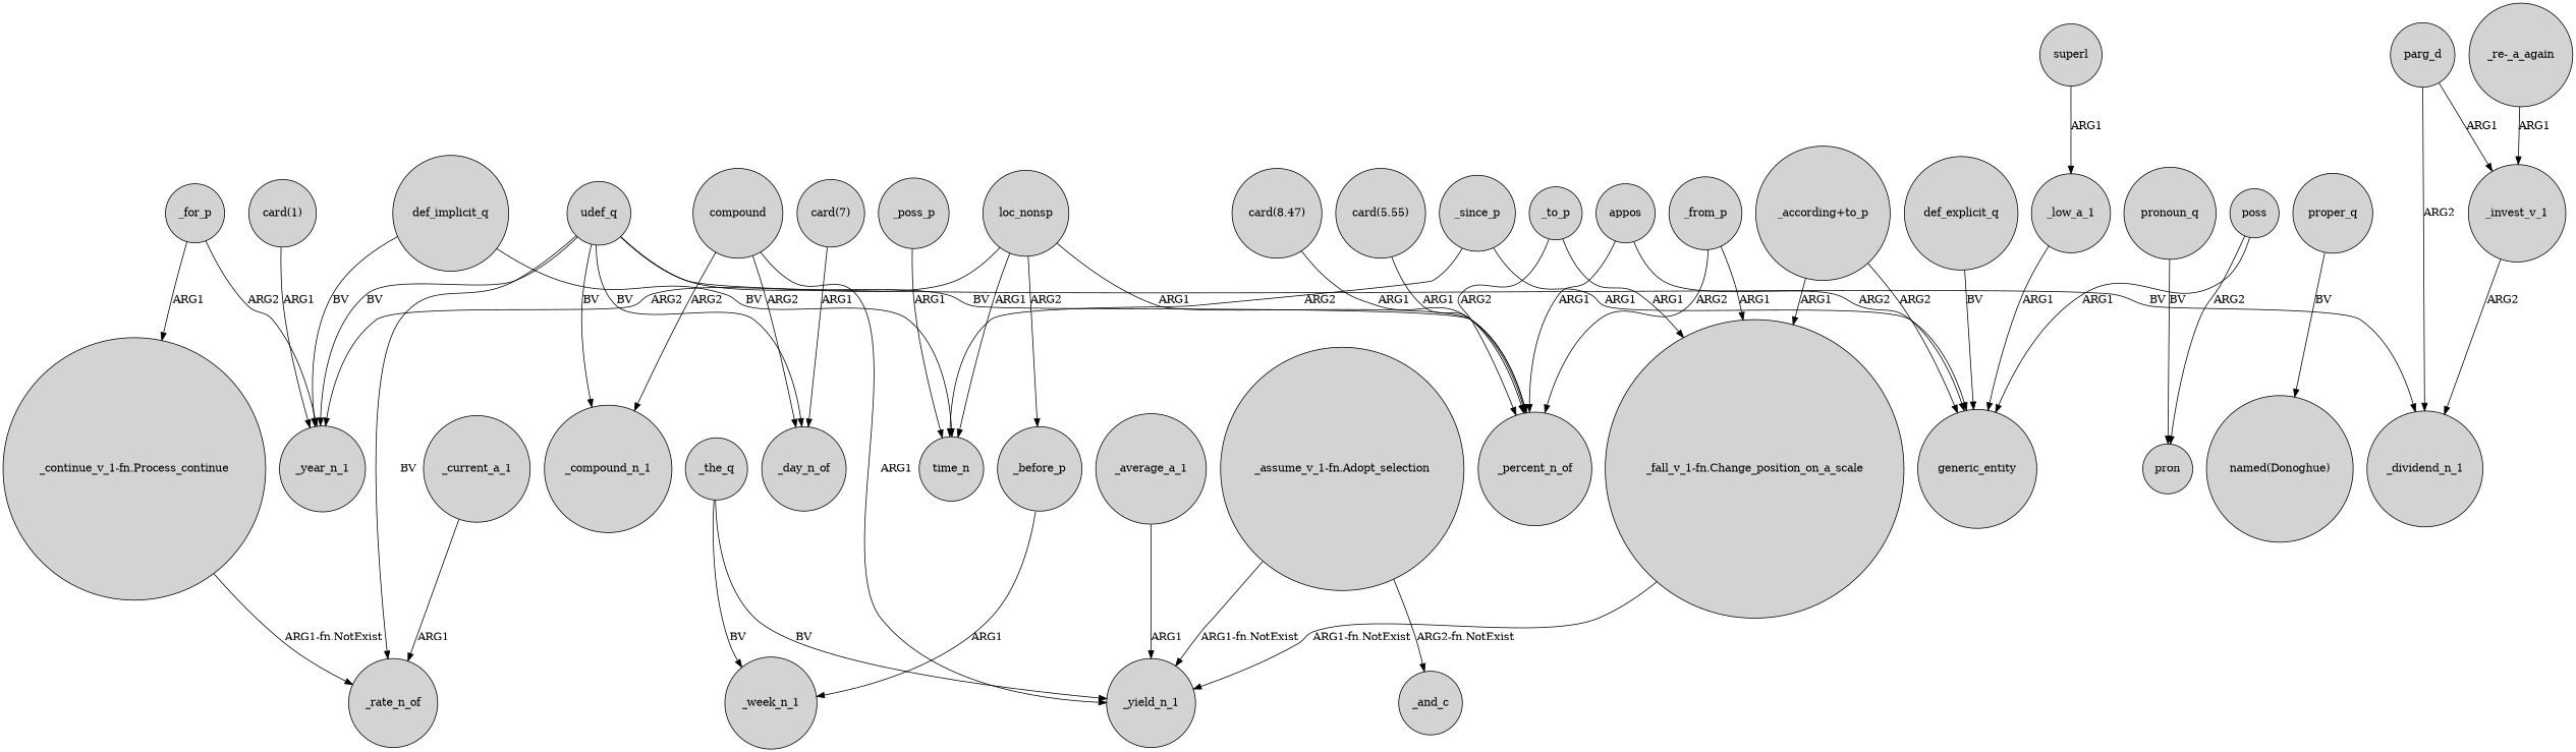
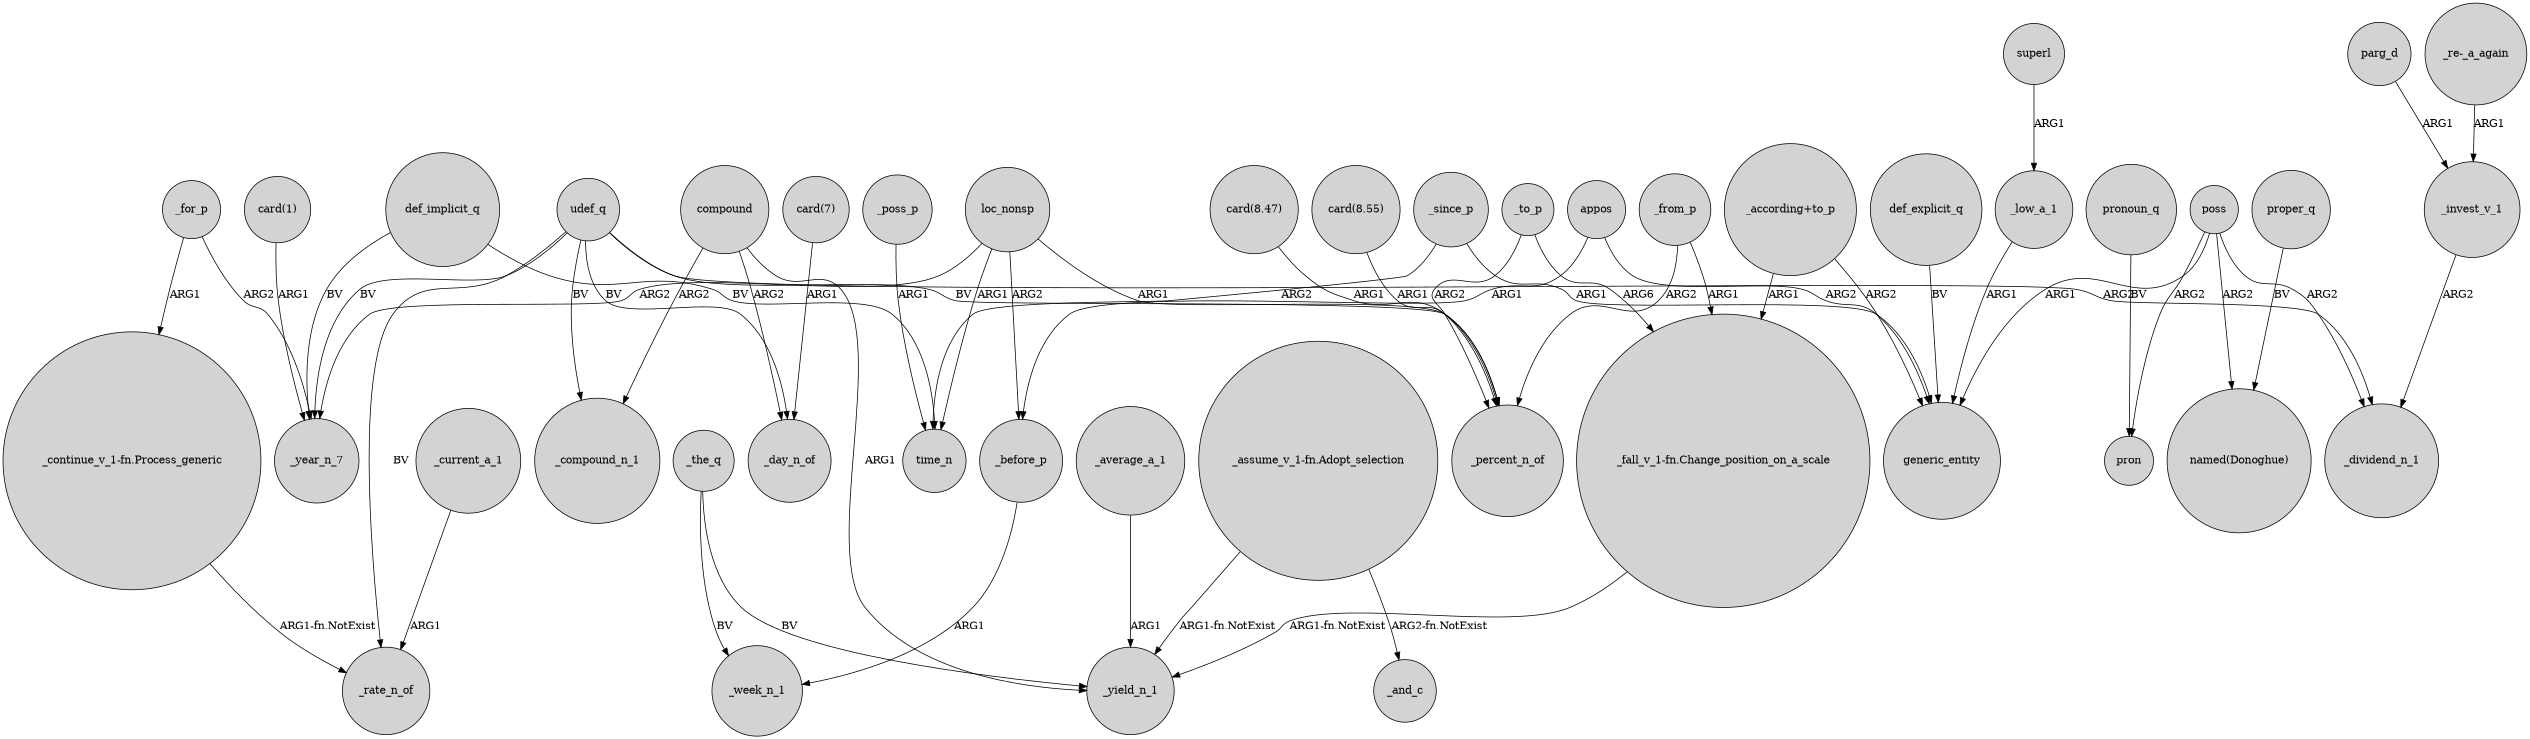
  digraph {
    node [shape=circle style=filled]
    _current_a_1
    _rate_n_of
    n3 [label=_poss_p]
    time_n
    _the_q
    _yield_n_1
    _week_n_1
    poss
    generic_entity
    pron
    "named(Donoghue)"
    _for_p
-   _year_n_1
-   "_continue_v_1-fn.Process_continue"
+   _year_n_1 [label=_year_n_7]
+   "_continue_v_1-fn.Process_continue" [label="_continue_v_1-fn.Process_generic"]
    udef_q
    _compound_n_1
    _dividend_n_1
    _day_n_of
    _percent_n_of
    def_implicit_q
    _from_p
    "_fall_v_1-fn.Change_position_on_a_scale"
    _invest_v_1
    _average_a_1
    def_explicit_q
    compound
    "_according+to_p"
    "card(7)"
    parg_d
    appos
    _low_a_1
    loc_nonsp
    _before_p
    "card(8.47)"
    pronoun_q
    _since_p
    "_assume_v_1-fn.Adopt_selection"
    _and_c
    superl
-   "card(8.55)" [label="card(5.55)"]
+   "card(8.55)"
    _to_p
    "card(1)"
    "_re-_a_again"
    proper_q
    _current_a_1 -> _rate_n_of [label=ARG1]
    n3 -> time_n [label=ARG1]
    _the_q -> _yield_n_1 [label=BV]
    _the_q -> _week_n_1 [label=BV]
    poss -> generic_entity [label=ARG1]
    poss -> pron [label=ARG2]
+   poss -> "named(Donoghue)" [label=ARG2]
    _for_p -> _year_n_1 [label=ARG2]
    _for_p -> "_continue_v_1-fn.Process_continue" [label=ARG1]
    "_continue_v_1-fn.Process_continue" -> _rate_n_of [label="ARG1-fn.NotExist"]
    udef_q -> _rate_n_of [label=BV]
    udef_q -> _year_n_1 [label=BV]
    udef_q -> _compound_n_1 [label=BV]
-   udef_q -> _dividend_n_1 [label=BV]
+   udef_q -> _dividend_n_1 [label=ARG2]
    udef_q -> _day_n_of [label=BV]
    udef_q -> _percent_n_of [label=BV]
    def_implicit_q -> time_n [label=BV]
    def_implicit_q -> _year_n_1 [label=BV]
    _from_p -> _percent_n_of [label=ARG2]
    _from_p -> "_fall_v_1-fn.Change_position_on_a_scale" [label=ARG1]
    "_fall_v_1-fn.Change_position_on_a_scale" -> _yield_n_1 [label="ARG1-fn.NotExist"]
    _invest_v_1 -> _dividend_n_1 [label=ARG2]
    _average_a_1 -> _yield_n_1 [label=ARG1]
    def_explicit_q -> generic_entity [label=BV]
    compound -> _yield_n_1 [label=ARG1]
    compound -> _compound_n_1 [label=ARG2]
    compound -> _day_n_of [label=ARG2]
    "_according+to_p" -> generic_entity [label=ARG2]
    "_according+to_p" -> "_fall_v_1-fn.Change_position_on_a_scale" [label=ARG1]
    "card(7)" -> _day_n_of [label=ARG1]
-   parg_d -> _dividend_n_1 [label=ARG2]
+   poss -> _dividend_n_1 [label=ARG2]
    parg_d -> _invest_v_1 [label=ARG1]
    appos -> generic_entity [label=ARG2]
-   appos -> _percent_n_of [label=ARG1]
+   appos -> _before_p [label=ARG1]
    _low_a_1 -> generic_entity [label=ARG1]
    loc_nonsp -> time_n [label=ARG1]
    loc_nonsp -> _year_n_1 [label=ARG2]
    loc_nonsp -> _percent_n_of [label=ARG1]
    loc_nonsp -> _before_p [label=ARG2]
    _before_p -> _week_n_1 [label=ARG1]
    "card(8.47)" -> _percent_n_of [label=ARG1]
    pronoun_q -> pron [label=BV]
    _since_p -> time_n [label=ARG2]
    _since_p -> generic_entity [label=ARG1]
    "_assume_v_1-fn.Adopt_selection" -> _yield_n_1 [label="ARG1-fn.NotExist"]
    "_assume_v_1-fn.Adopt_selection" -> _and_c [label="ARG2-fn.NotExist"]
    superl -> _low_a_1 [label=ARG1]
    "card(8.55)" -> _percent_n_of [label=ARG1]
    _to_p -> _percent_n_of [label=ARG2]
-   _to_p -> "_fall_v_1-fn.Change_position_on_a_scale" [label=ARG1]
+   _to_p -> "_fall_v_1-fn.Change_position_on_a_scale" [label=ARG6]
    "card(1)" -> _year_n_1 [label=ARG1]
    "_re-_a_again" -> _invest_v_1 [label=ARG1]
    proper_q -> "named(Donoghue)" [label=BV]
  }
